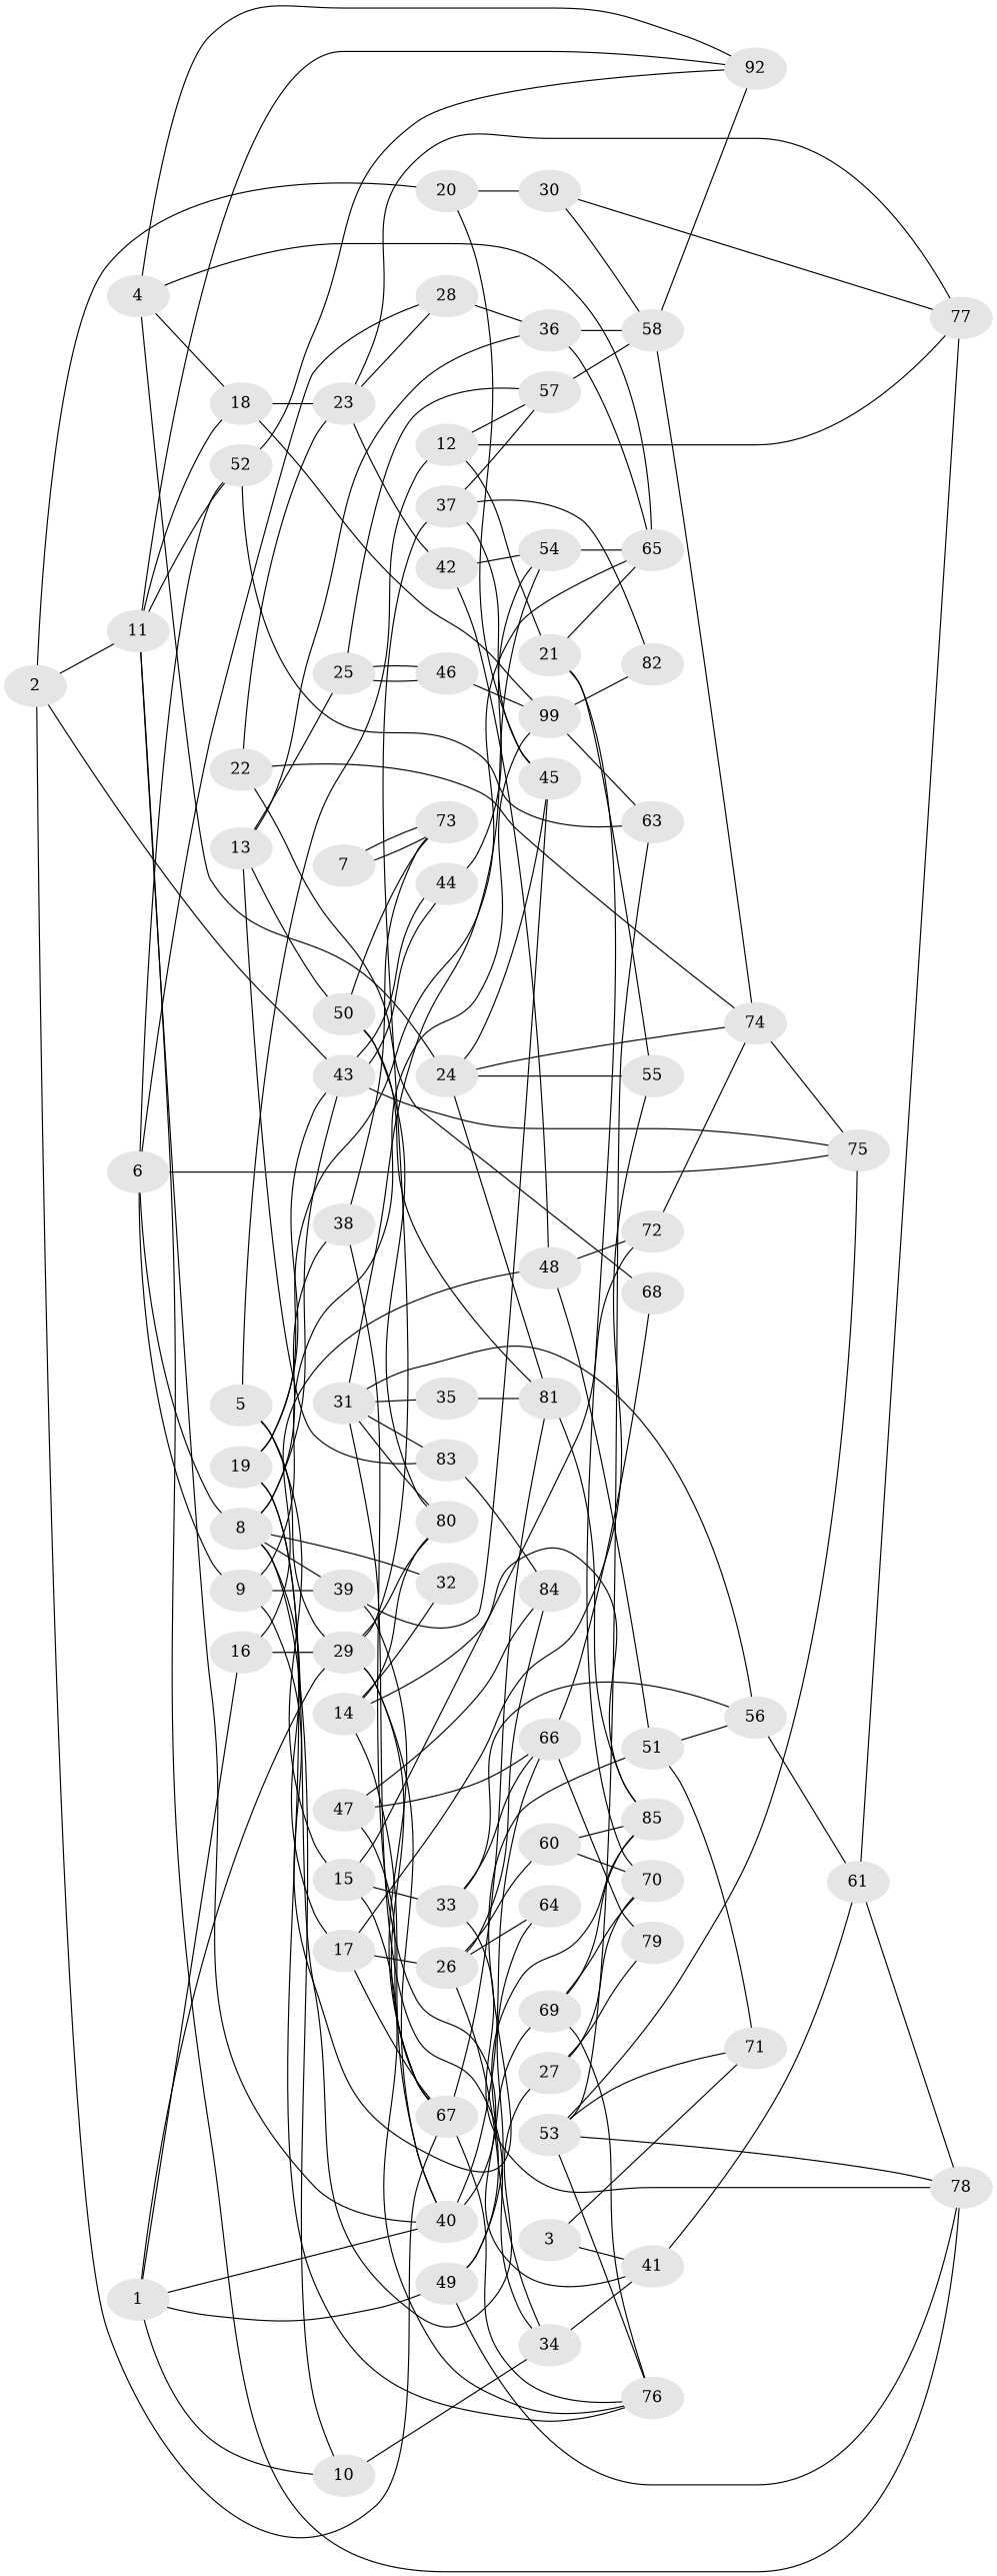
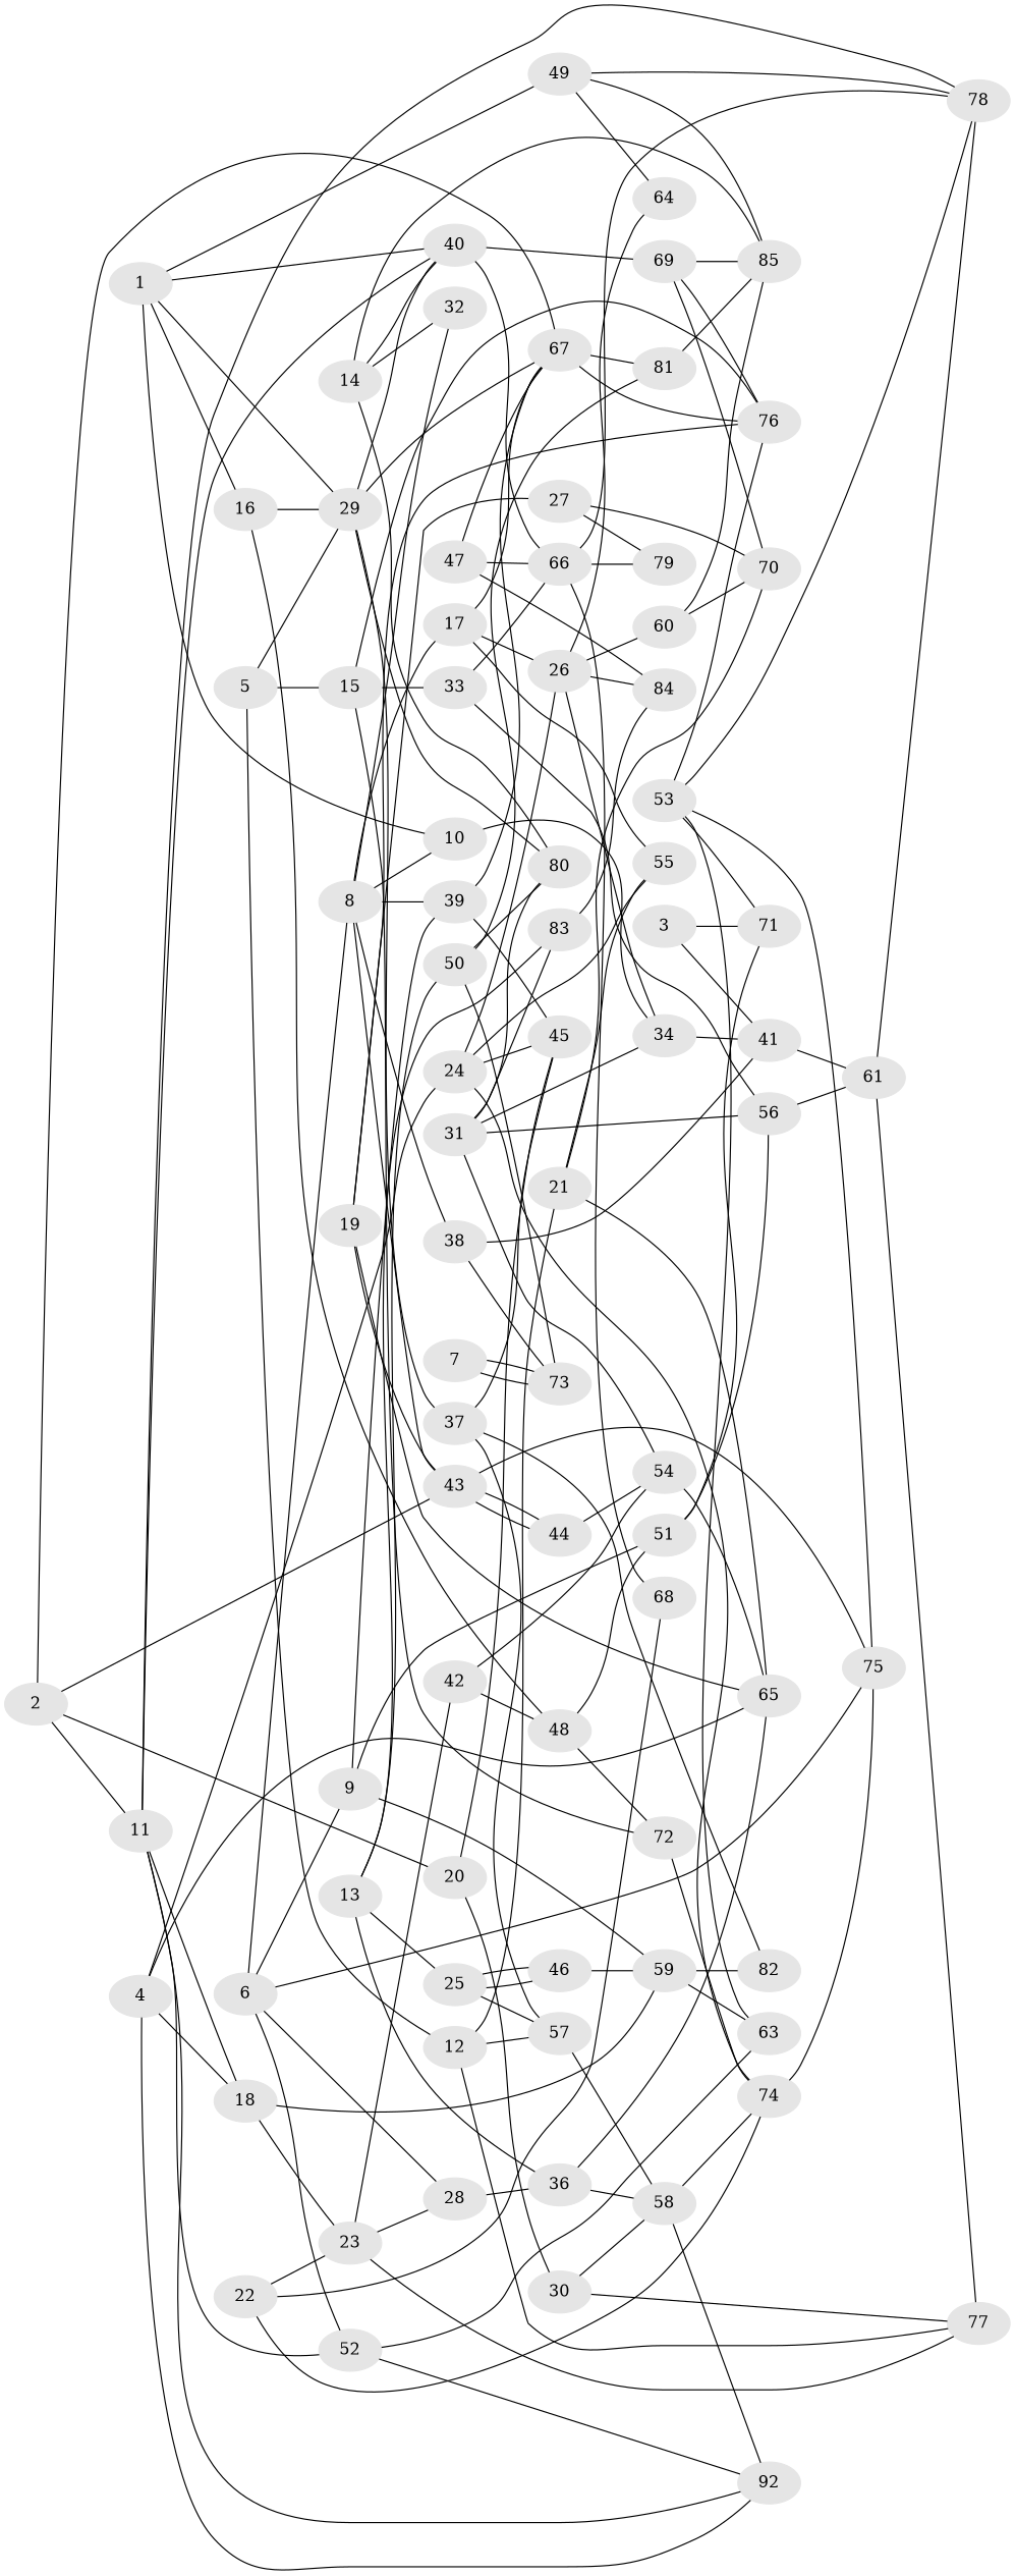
  graph {
    rankdir=LR
    node [color=gray90 style=filled]
    1
    10
    16
    29
    40
    49
    34
    48
    67
    80
    37
    66
    69
    78
    85
    64
    2
    11
    20
    43
    18
    n22 [label=92]
    52
    30
    45
    75
    44
    76
    81
    3
    41
    71
    61
    4
    24
    65
-   59 [label=99]
+   59
    23
    55
    74
    5
    12
    15
    21
    57
    77
    33
    72
    6
    8
    9
    28
    17
    32
    38
    39
    51
    36
    63
    7
    73
    70
    26
    56
    82
    58
    13
    25
    50
    83
    46
    84
    14
    60
    42
    19
    27
    79
    22
    68
    54
    31
-   35
    47
    53
    1 -- 10
    1 -- 16
    1 -- 29
    1 -- 40
    1 -- 49
    10 -- 34
    16 -- 29
    16 -- 48
    29 -- 40
    29 -- 67
    29 -- 80
    29 -- 37
    40 -- 66
    40 -- 69
    49 -- 78
    49 -- 85
    49 -- 64
    34 -- 41
    48 -- 72
    48 -- 51
    67 -- 76
    67 -- 81
    37 -- 45
    37 -- 57
    37 -- 82
-   33 -- 78
+   66 -- 78
    66 -- 79
    66 -- 68
    69 -- 85
    69 -- 76
    69 -- 70
    2 -- 67
    2 -- 11
    2 -- 20
    2 -- 43
    11 -- 40
    11 -- 78
    11 -- 18
    11 -- n22
    11 -- 52
    20 -- 30
    20 -- 45
    43 -- 75
    43 -- 44
    43 -- 44
    18 -- 59
    18 -- 23
    52 -- n22
    52 -- 63
    30 -- 77
    30 -- 58
    44 -- 54
    81 -- 85
    3 -- 41
    3 -- 71
    41 -- 61
    61 -- 78
    61 -- 77
    4 -- 18
    4 -- n22
    4 -- 24
    4 -- 65
    24 -- 45
-   24 -- 81
+   24 -- 26
    24 -- 55
    24 -- 74
    59 -- 63
    59 -- 82
    23 -- 77
    23 -- 28
    23 -- 42
    74 -- 75
    5 -- 29
    5 -- 12
    5 -- 15
    12 -- 21
    12 -- 57
    12 -- 77
    15 -- 76
    15 -- 33
    15 -- 72
    21 -- 65
    21 -- 55
    21 -- 70
    57 -- 58
    33 -- 66
    33 -- 56
    72 -- 74
    6 -- 52
    6 -- 75
    6 -- 8
    6 -- 9
    6 -- 28
    8 -- 10
    8 -- 43
    8 -- 17
    8 -- 32
    8 -- 38
    8 -- 39
    9 -- 59
    9 -- 39
    9 -- 51
    28 -- 36
    17 -- 67
    17 -- 55
    17 -- 26
    38 -- 41
    38 -- 73
    39 -- 67
    39 -- 45
    51 -- 71
    51 -- 56
    36 -- 65
    36 -- 58
    7 -- 73
    7 -- 73
    26 -- 34
    26 -- 64
    26 -- 84
    26 -- 60
    56 -- 61
    58 -- n22
    58 -- 74
    13 -- 36
    13 -- 25
    13 -- 50
    13 -- 83
    25 -- 57
    25 -- 46
    25 -- 46
    50 -- 80
    50 -- 81
    50 -- 73
    83 -- 84
    46 -- 59
    14 -- 40
    14 -- 80
    14 -- 85
    14 -- 32
    60 -- 85
    60 -- 70
    42 -- 48
    42 -- 54
    19 -- 43
    19 -- 76
    19 -- 65
    19 -- 27
    27 -- 70
    27 -- 79
    22 -- 23
    22 -- 74
    22 -- 68
    54 -- 65
    31 -- 34
    31 -- 80
    31 -- 56
    31 -- 83
    31 -- 54
-   31 -- 35
-   35 -- 81
    47 -- 67
    47 -- 66
    47 -- 84
    53 -- 78
    53 -- 75
    53 -- 76
    53 -- 71
    53 -- 63
  }
